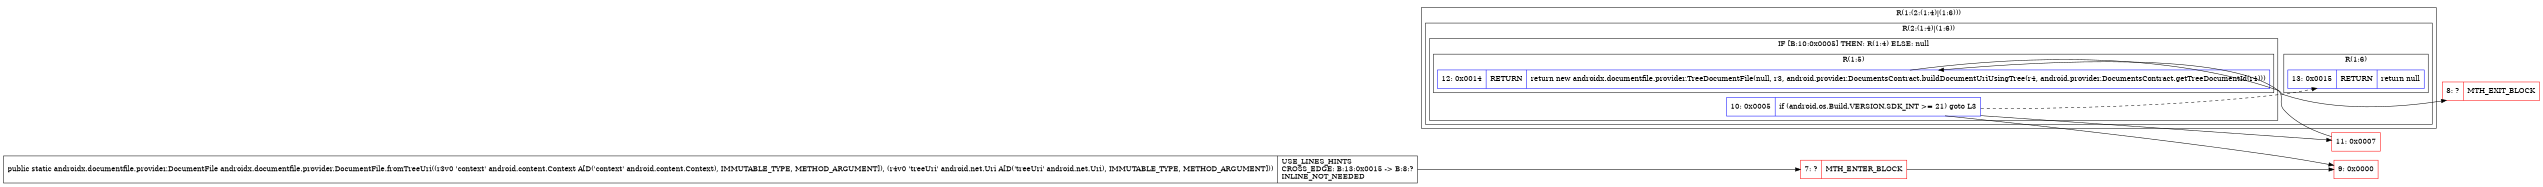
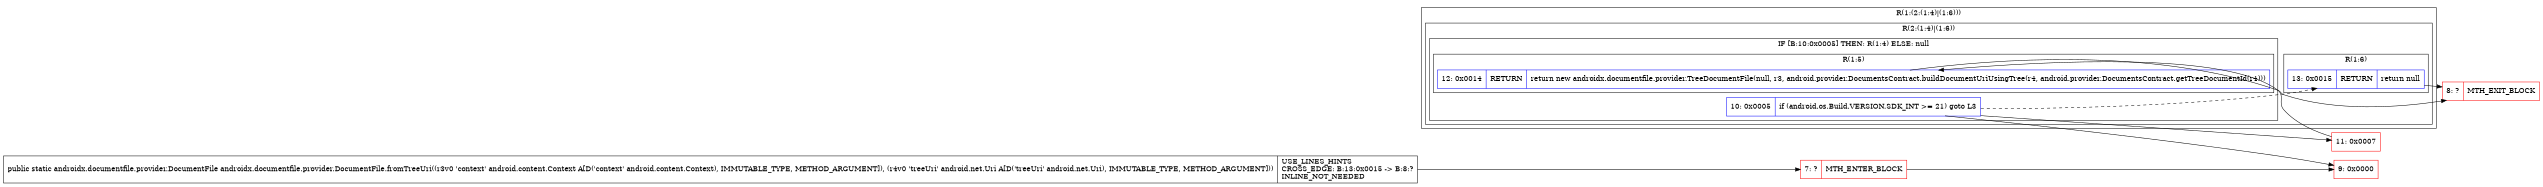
  digraph {
    rankdir=LR
    node [color=red shape=record]
    n1 [color=blue label="{12\:\ 0x0014|RETURN\l|return new androidx.documentfile.provider.TreeDocumentFile(null, r3, android.provider.DocumentsContract.buildDocumentUriUsingTree(r4, android.provider.DocumentsContract.getTreeDocumentId(r4)))\l}"]
    n2 [color=blue label="{10\:\ 0x0005|if (android.os.Build.VERSION.SDK_INT \>= 21) goto L3\l}"]
    n3 [color=blue label="{13\:\ 0x0015|RETURN\l|return null\l}"]
    n4 [label="{8\:\ ?|MTH_EXIT_BLOCK\l}"]
    n5 [label="{11\:\ 0x0007}"]
    n6 [label="{9\:\ 0x0000}"]
    n7 [label="{7\:\ ?|MTH_ENTER_BLOCK\l}"]
    n8 [label="{public static androidx.documentfile.provider.DocumentFile androidx.documentfile.provider.DocumentFile.fromTreeUri((r3v0 'context' android.content.Context A[D('context' android.content.Context), IMMUTABLE_TYPE, METHOD_ARGUMENT]), (r4v0 'treeUri' android.net.Uri A[D('treeUri' android.net.Uri), IMMUTABLE_TYPE, METHOD_ARGUMENT]))  | USE_LINES_HINTS\lCROSS_EDGE: B:13:0x0015 \-\> B:8:?\lINLINE_NOT_NEEDED\l}" color=""]
    subgraph cluster_1 {
      label="R(1:(2:(1:4)|(1:6)))"
      subgraph cluster_2 {
        label="R(2:(1:4)|(1:6))"
        subgraph cluster_3 {
          label="IF [B:10:0x0005] THEN: R(1:4) ELSE: null"
          n2
          subgraph cluster_4 {
            label="R(1:5)"
            n1
          }
        }
        subgraph cluster_5 {
          label="R(1:6)"
          n3
        }
      }
    }
    n1 -> n4
    n2 -> n3 [style=dashed]
    n2 -> n5
    n2 -> n6
+   n3 -> n4
    n5 -> n1
    n7 -> n6
    n8 -> n7
  }
